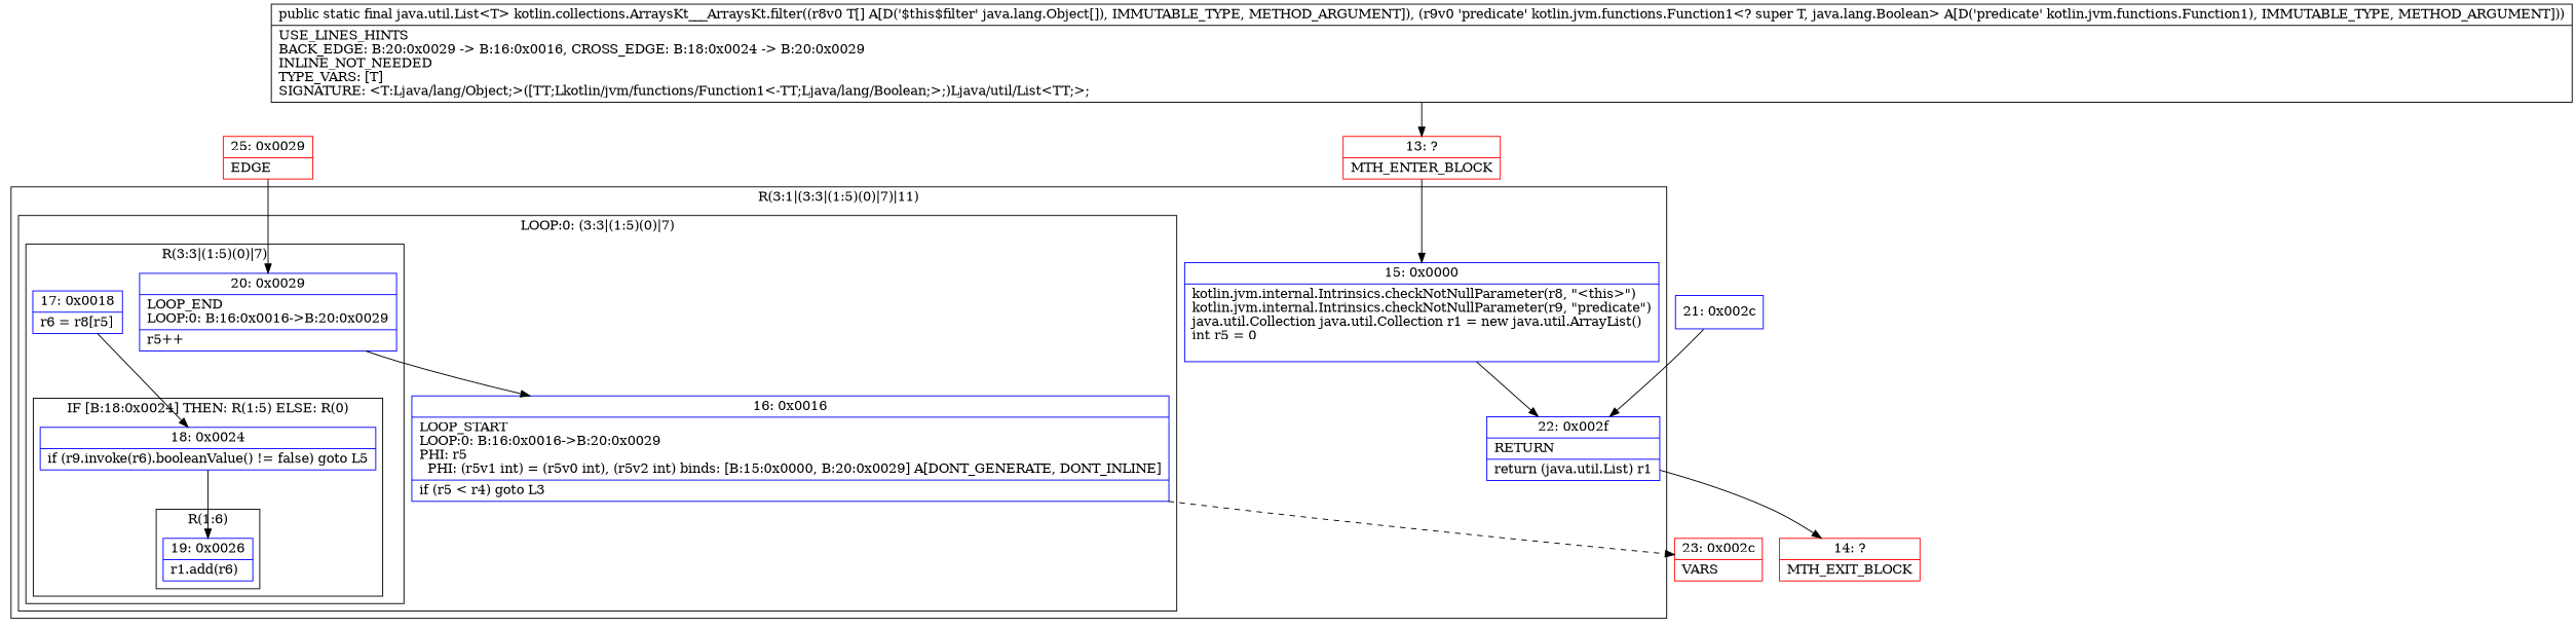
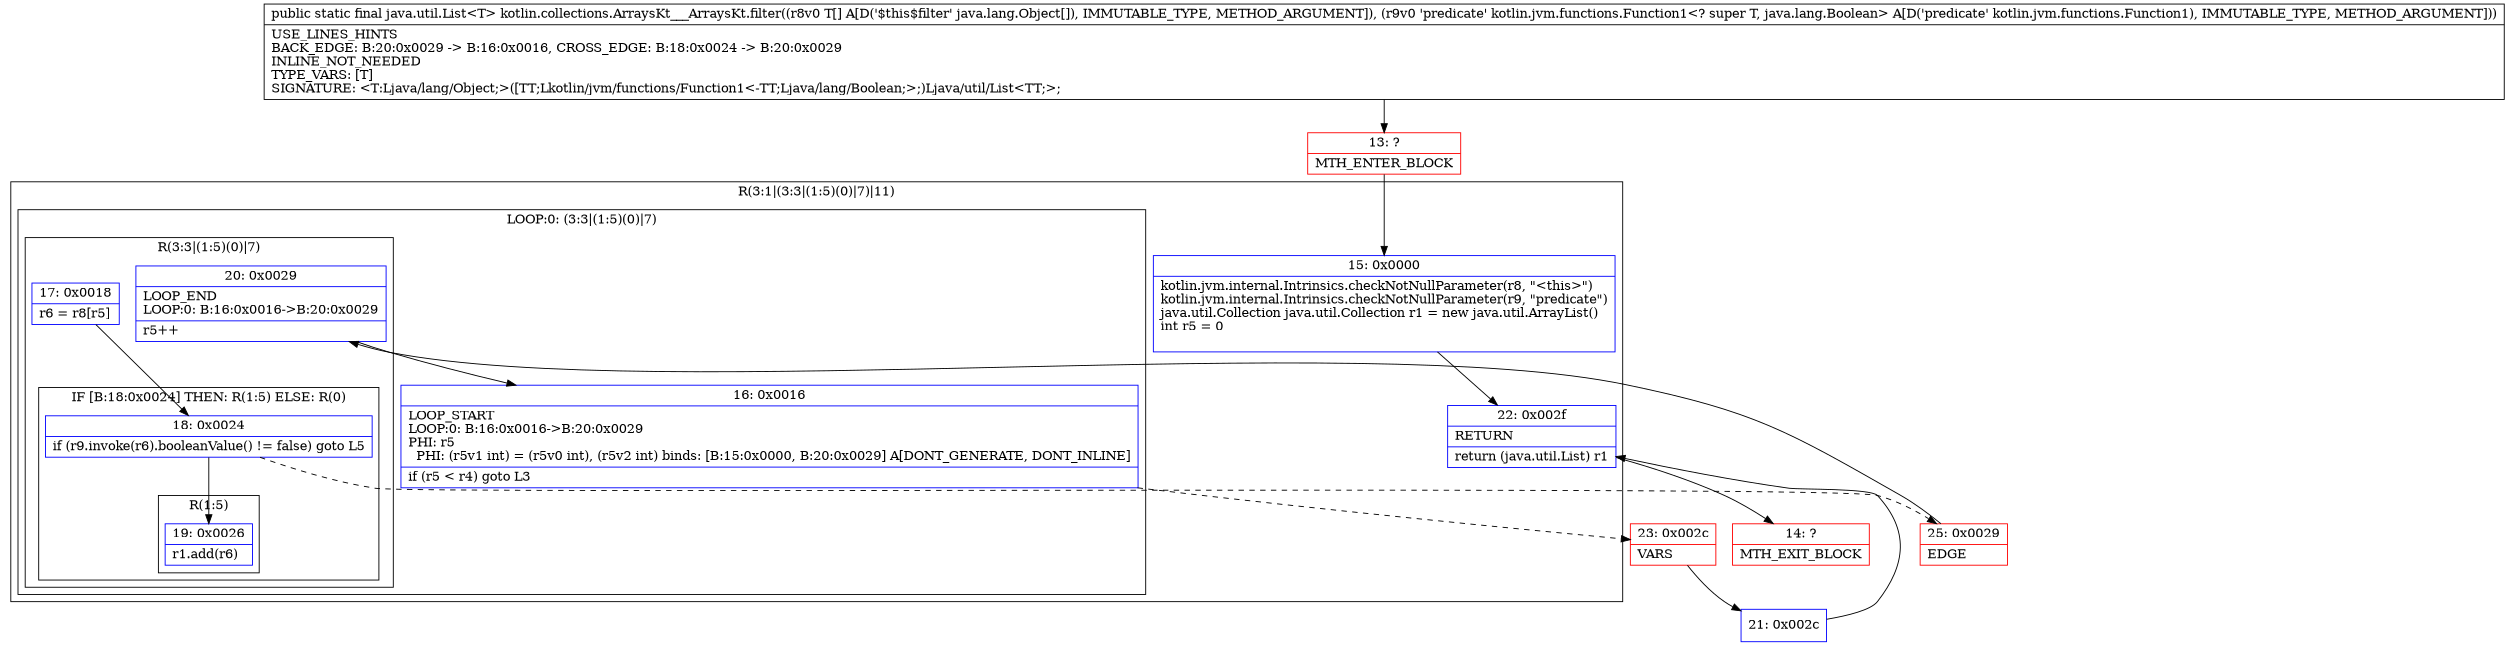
  digraph {
    node [color=blue shape=record]
    n1 [label="{19\:\ 0x0026|r1.add(r6)\l}"]
    n2 [label="{18\:\ 0x0024|if (r9.invoke(r6).booleanValue() != false) goto L5\l}"]
    n3 [label="{17\:\ 0x0018|r6 = r8[r5]\l}"]
    n4 [label="{20\:\ 0x0029|LOOP_END\lLOOP:0: B:16:0x0016\-\>B:20:0x0029\l|r5++\l}"]
    n5 [label="{16\:\ 0x0016|LOOP_START\lLOOP:0: B:16:0x0016\-\>B:20:0x0029\lPHI: r5 \l  PHI: (r5v1 int) = (r5v0 int), (r5v2 int) binds: [B:15:0x0000, B:20:0x0029] A[DONT_GENERATE, DONT_INLINE]\l|if (r5 \< r4) goto L3\l}"]
    n6 [label="{15\:\ 0x0000|kotlin.jvm.internal.Intrinsics.checkNotNullParameter(r8, \"\<this\>\")\lkotlin.jvm.internal.Intrinsics.checkNotNullParameter(r9, \"predicate\")\ljava.util.Collection java.util.Collection r1 = new java.util.ArrayList()\lint r5 = 0\l\l}"]
    n7 [label="{22\:\ 0x002f|RETURN\l|return (java.util.List) r1\l}"]
    n8 [color=red label="{25\:\ 0x0029|EDGE\l}"]
    n9 [color=red label="{23\:\ 0x002c|VARS\l}"]
    n10 [color=red label="{14\:\ ?|MTH_EXIT_BLOCK\l}"]
    n11 [label="{21\:\ 0x002c}"]
    n12 [color=red label="{13\:\ ?|MTH_ENTER_BLOCK\l}"]
    n13 [label="{public static final java.util.List\<T\> kotlin.collections.ArraysKt___ArraysKt.filter((r8v0 T[] A[D('$this$filter' java.lang.Object[]), IMMUTABLE_TYPE, METHOD_ARGUMENT]), (r9v0 'predicate' kotlin.jvm.functions.Function1\<? super T, java.lang.Boolean\> A[D('predicate' kotlin.jvm.functions.Function1), IMMUTABLE_TYPE, METHOD_ARGUMENT]))  | USE_LINES_HINTS\lBACK_EDGE: B:20:0x0029 \-\> B:16:0x0016, CROSS_EDGE: B:18:0x0024 \-\> B:20:0x0029\lINLINE_NOT_NEEDED\lTYPE_VARS: [T]\lSIGNATURE: \<T:Ljava\/lang\/Object;\>([TT;Lkotlin\/jvm\/functions\/Function1\<\-TT;Ljava\/lang\/Boolean;\>;)Ljava\/util\/List\<TT;\>;\l}" color=""]
    subgraph cluster_1 {
      label="R(3:1|(3:3|(1:5)(0)|7)|11)"
      n6
      n7
      subgraph cluster_2 {
        label="LOOP:0: (3:3|(1:5)(0)|7)"
        n5
        subgraph cluster_3 {
          label="R(3:3|(1:5)(0)|7)"
          n3
          n4
          subgraph cluster_4 {
            label="IF [B:18:0x0024] THEN: R(1:5) ELSE: R(0)"
            n2
            subgraph cluster_5 {
-             label="R(1:6)"
+             label="R(1:5)"
              n1
            }
            subgraph cluster_6 {
              label="R(0)"
            }
          }
        }
      }
    }
    n2 -> n1
+   n2 -> n8 [style=dashed]
    n3 -> n2
    n4 -> n5
    n5 -> n9 [style=dashed]
    n6 -> n7
    n7 -> n10
    n8 -> n4
+   n9 -> n11
    n11 -> n7
    n12 -> n6
    n13 -> n12
  }
